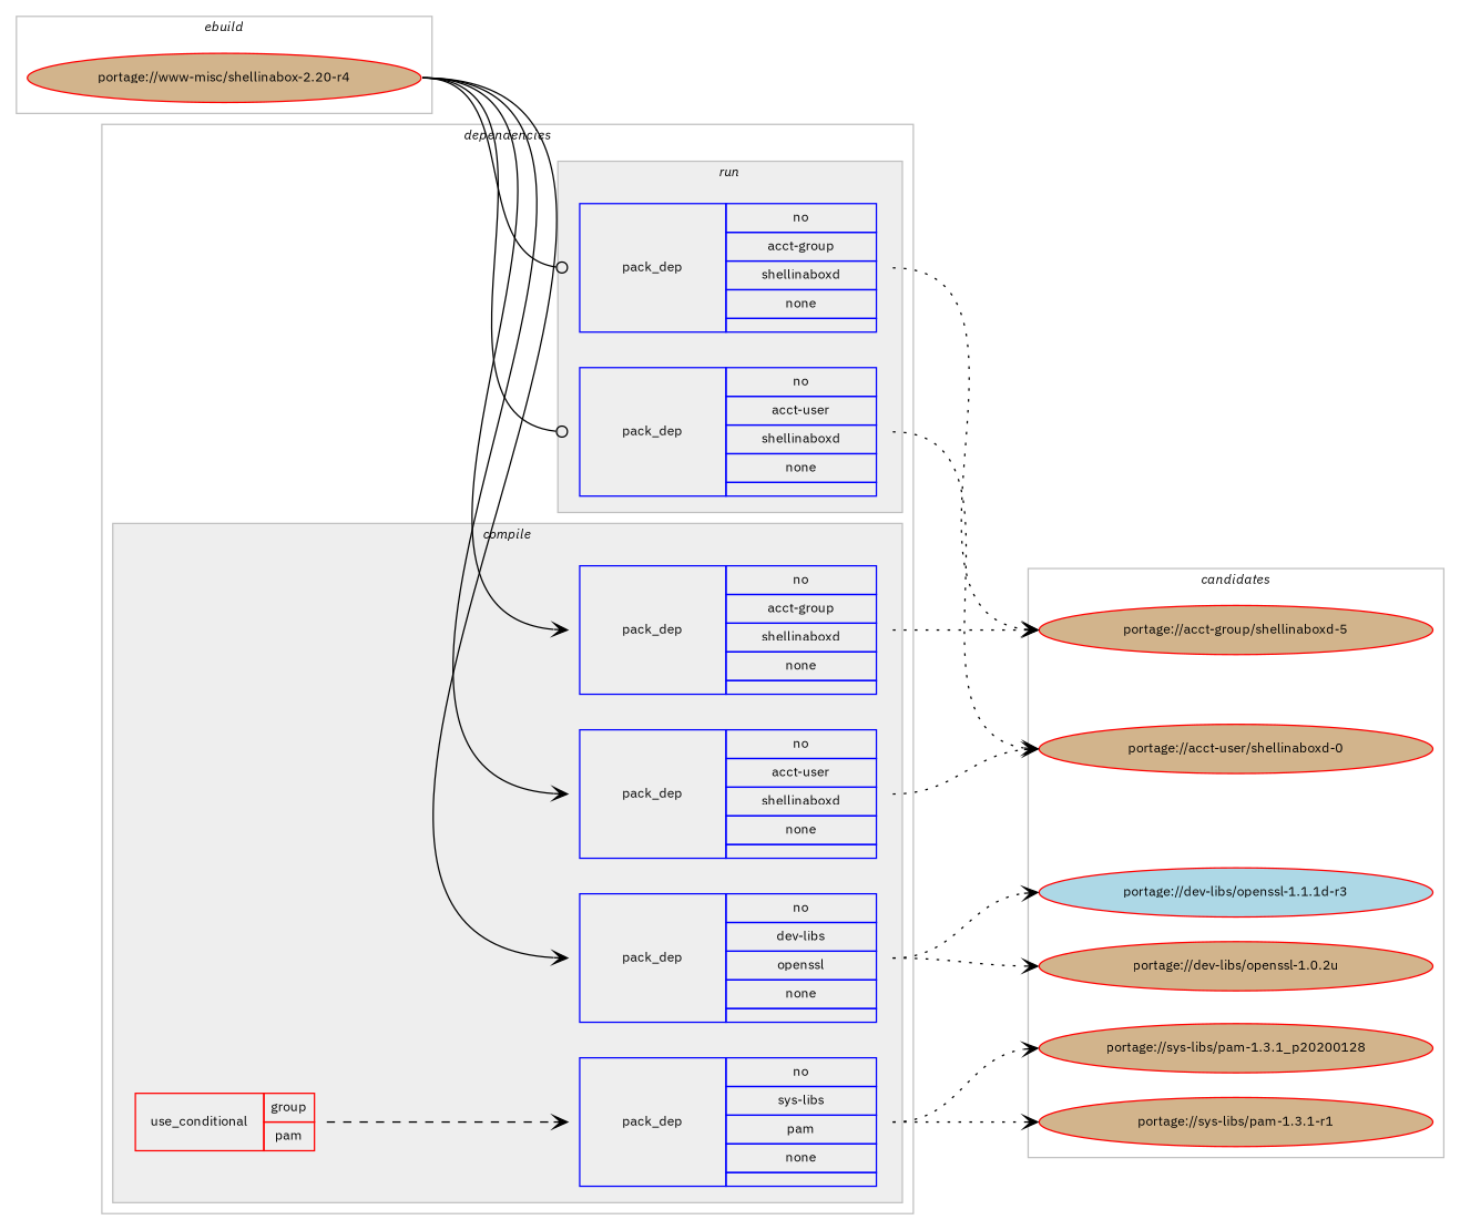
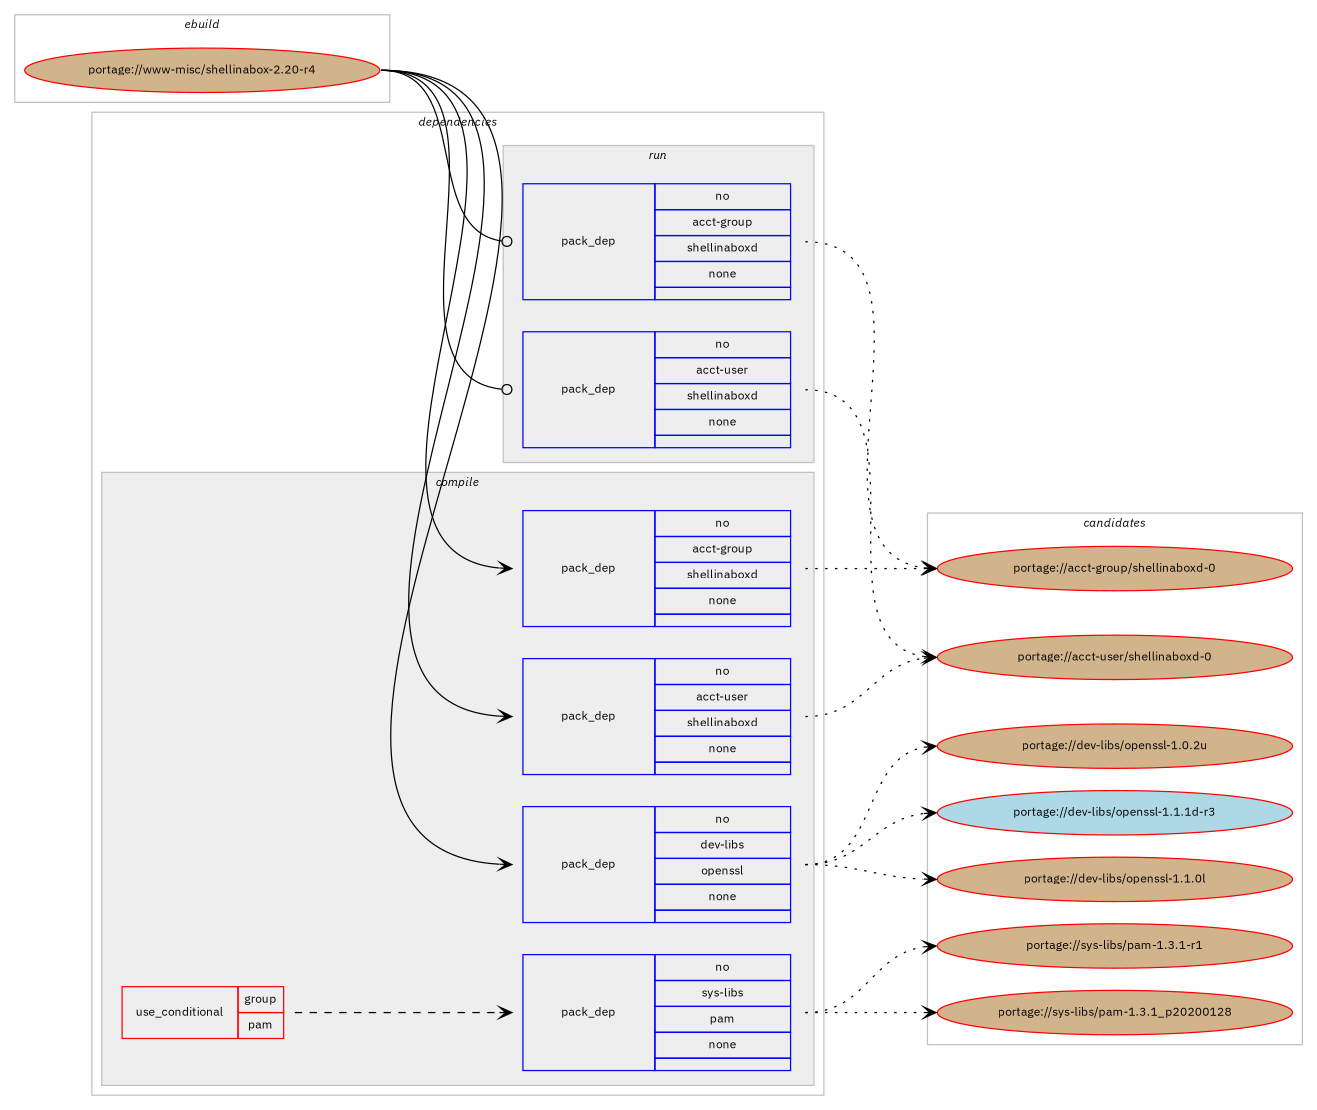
  digraph {
    compound=true
    concentrate=true
    fontname="IBM Plex Sans"
    fontsize=10
    newrank=true
    rankdir=LR
    ranksep=1.5
    node [color=red fontname="IBM Plex Sans" fontsize=10 style=filled]
    edge [arrowhead=vee fontname="IBM Plex Sans" headport=w style=dotted tailport=e weight=100]
    n1 [fillcolor=tan label="portage://www-misc/shellinabox-2.20-r4" width=4]
    n2 [color=blue label=<<TABLE BORDER="0" CELLBORDER="1" CELLSPACING="0" CELLPADDING="4" WIDTH="220"><TR><TD ROWSPAN="6" CELLPADDING="30">pack_dep</TD></TR><TR><TD WIDTH="110">no</TD></TR><TR><TD>sys-libs</TD></TR><TR><TD>pam</TD></TR><TR><TD>none</TD></TR><TR><TD></TD></TR></TABLE>> shape=none style=""]
    n3 [label=<<TABLE BORDER="0" CELLBORDER="1" CELLSPACING="0" CELLPADDING="4"><TR><TD ROWSPAN="3" CELLPADDING="10">use_conditional</TD></TR><TR><TD>group</TD></TR><TR><TD>pam</TD></TR></TABLE>> shape=none style=""]
    n4 [color=blue label=<<TABLE BORDER="0" CELLBORDER="1" CELLSPACING="0" CELLPADDING="4" WIDTH="220"><TR><TD ROWSPAN="6" CELLPADDING="30">pack_dep</TD></TR><TR><TD WIDTH="110">no</TD></TR><TR><TD>acct-group</TD></TR><TR><TD>shellinaboxd</TD></TR><TR><TD>none</TD></TR><TR><TD></TD></TR></TABLE>> shape=none style=""]
    n5 [color=blue label=<<TABLE BORDER="0" CELLBORDER="1" CELLSPACING="0" CELLPADDING="4" WIDTH="220"><TR><TD ROWSPAN="6" CELLPADDING="30">pack_dep</TD></TR><TR><TD WIDTH="110">no</TD></TR><TR><TD>acct-user</TD></TR><TR><TD>shellinaboxd</TD></TR><TR><TD>none</TD></TR><TR><TD></TD></TR></TABLE>> shape=none style=""]
    n6 [color=blue label=<<TABLE BORDER="0" CELLBORDER="1" CELLSPACING="0" CELLPADDING="4" WIDTH="220"><TR><TD ROWSPAN="6" CELLPADDING="30">pack_dep</TD></TR><TR><TD WIDTH="110">no</TD></TR><TR><TD>dev-libs</TD></TR><TR><TD>openssl</TD></TR><TR><TD>none</TD></TR><TR><TD></TD></TR></TABLE>> shape=none style=""]
    n7 [color=blue label=<<TABLE BORDER="0" CELLBORDER="1" CELLSPACING="0" CELLPADDING="4" WIDTH="220"><TR><TD ROWSPAN="6" CELLPADDING="30">pack_dep</TD></TR><TR><TD WIDTH="110">no</TD></TR><TR><TD>acct-group</TD></TR><TR><TD>shellinaboxd</TD></TR><TR><TD>none</TD></TR><TR><TD></TD></TR></TABLE>> shape=none style=""]
    n8 [color=blue label=<<TABLE BORDER="0" CELLBORDER="1" CELLSPACING="0" CELLPADDING="4" WIDTH="220"><TR><TD ROWSPAN="6" CELLPADDING="30">pack_dep</TD></TR><TR><TD WIDTH="110">no</TD></TR><TR><TD>acct-user</TD></TR><TR><TD>shellinaboxd</TD></TR><TR><TD>none</TD></TR><TR><TD></TD></TR></TABLE>> shape=none style=""]
    n9 [fillcolor=tan label="portage://sys-libs/pam-1.3.1_p20200128" width=4]
    n10 [fillcolor=tan label="portage://sys-libs/pam-1.3.1-r1" width=4]
-   n11 [fillcolor=tan label="portage://acct-group/shellinaboxd-5" width=4]
+   n11 [fillcolor=tan label="portage://acct-group/shellinaboxd-0" width=4]
    n12 [fillcolor=tan label="portage://acct-user/shellinaboxd-0" width=4]
    n13 [fillcolor=lightblue label="portage://dev-libs/openssl-1.1.1d-r3" width=4]
+   n14 [fillcolor=tan label="portage://dev-libs/openssl-1.1.0l" width=4]
    n15 [fillcolor=tan label="portage://dev-libs/openssl-1.0.2u" width=4]
    subgraph cluster_1 {
      color=gray
      label=<<i>ebuild</i>>
      rank=same
      n1
    }
    subgraph cluster_2 {
      color=gray
      label=<<i>dependencies</i>>
      subgraph cluster_3 {
        color=gray
        fillcolor="#eeeeee"
        label=<<i>compile</i>>
        style=filled
        subgraph sub_4 {
          color=gray
          fillcolor="#eeeeee"
          label=<<i>compile</i>>
          style=filled
          n4
        }
        subgraph sub_5 {
          color=gray
          fillcolor="#eeeeee"
          label=<<i>compile</i>>
          style=filled
          n3
          subgraph sub_6 {
            color=gray
            fillcolor="#eeeeee"
            label=<<i>compile</i>>
            style=filled
            n2
          }
        }
        subgraph sub_7 {
          color=gray
          fillcolor="#eeeeee"
          label=<<i>compile</i>>
          style=filled
          n5
        }
        subgraph sub_8 {
          color=gray
          fillcolor="#eeeeee"
          label=<<i>compile</i>>
          style=filled
          n6
        }
      }
      subgraph cluster_9 {
        color=gray
        fillcolor="#eeeeee"
        label=<<i>compile and run</i>>
        style=filled
      }
      subgraph cluster_10 {
        color=gray
        fillcolor="#eeeeee"
        label=<<i>run</i>>
        style=filled
        subgraph sub_11 {
          color=gray
          fillcolor="#eeeeee"
          label=<<i>run</i>>
          style=filled
          n7
        }
        subgraph sub_12 {
          color=gray
          fillcolor="#eeeeee"
          label=<<i>run</i>>
          style=filled
          n8
        }
      }
    }
    subgraph cluster_13 {
      color=gray
      label=<<i>candidates</i>>
      rank=same
      subgraph sub_14 {
        color=black
        label=<<i>candidates</i>>
        nodesep=1
        rank=same
        n9
        n10
      }
      subgraph sub_15 {
        color=black
        label=<<i>candidates</i>>
        nodesep=1
        rank=same
        n11
      }
      subgraph sub_16 {
        color=black
        label=<<i>candidates</i>>
        nodesep=1
        rank=same
        n12
      }
      subgraph sub_17 {
        color=black
        label=<<i>candidates</i>>
        nodesep=1
        rank=same
        n13
+       n14
        n15
      }
      subgraph sub_18 {
        color=black
        label=<<i>candidates</i>>
        nodesep=1
        rank=same
        n11
      }
      subgraph sub_19 {
        color=black
        label=<<i>candidates</i>>
        nodesep=1
        rank=same
        n12
      }
    }
    n1 -> n4 [style=solid weight=20]
    n1 -> n5 [style=solid weight=20]
    n1 -> n6 [style=solid weight=20]
    n1 -> n7 [arrowhead=odot style=solid weight=20]
    n1 -> n8 [arrowhead=odot style=solid weight=20]
    n2 -> n9
    n2 -> n10
    n3 -> n2 [style=dashed weight=20]
    n4 -> n11
    n5 -> n12
    n6 -> n13
+   n6 -> n14
    n6 -> n15
    n7 -> n11
    n8 -> n12
  }
